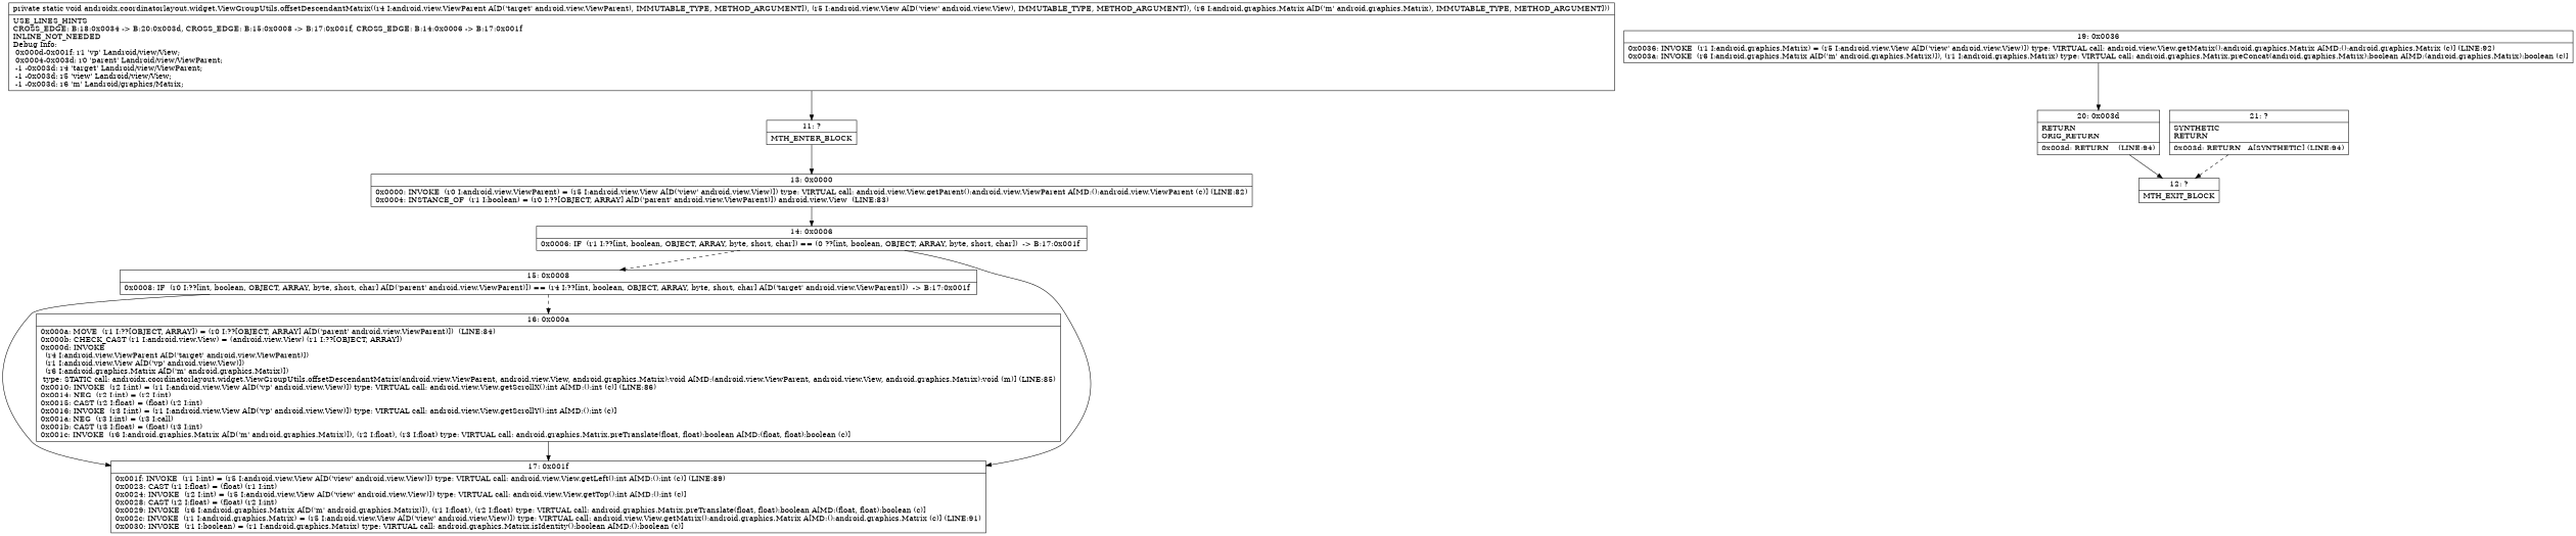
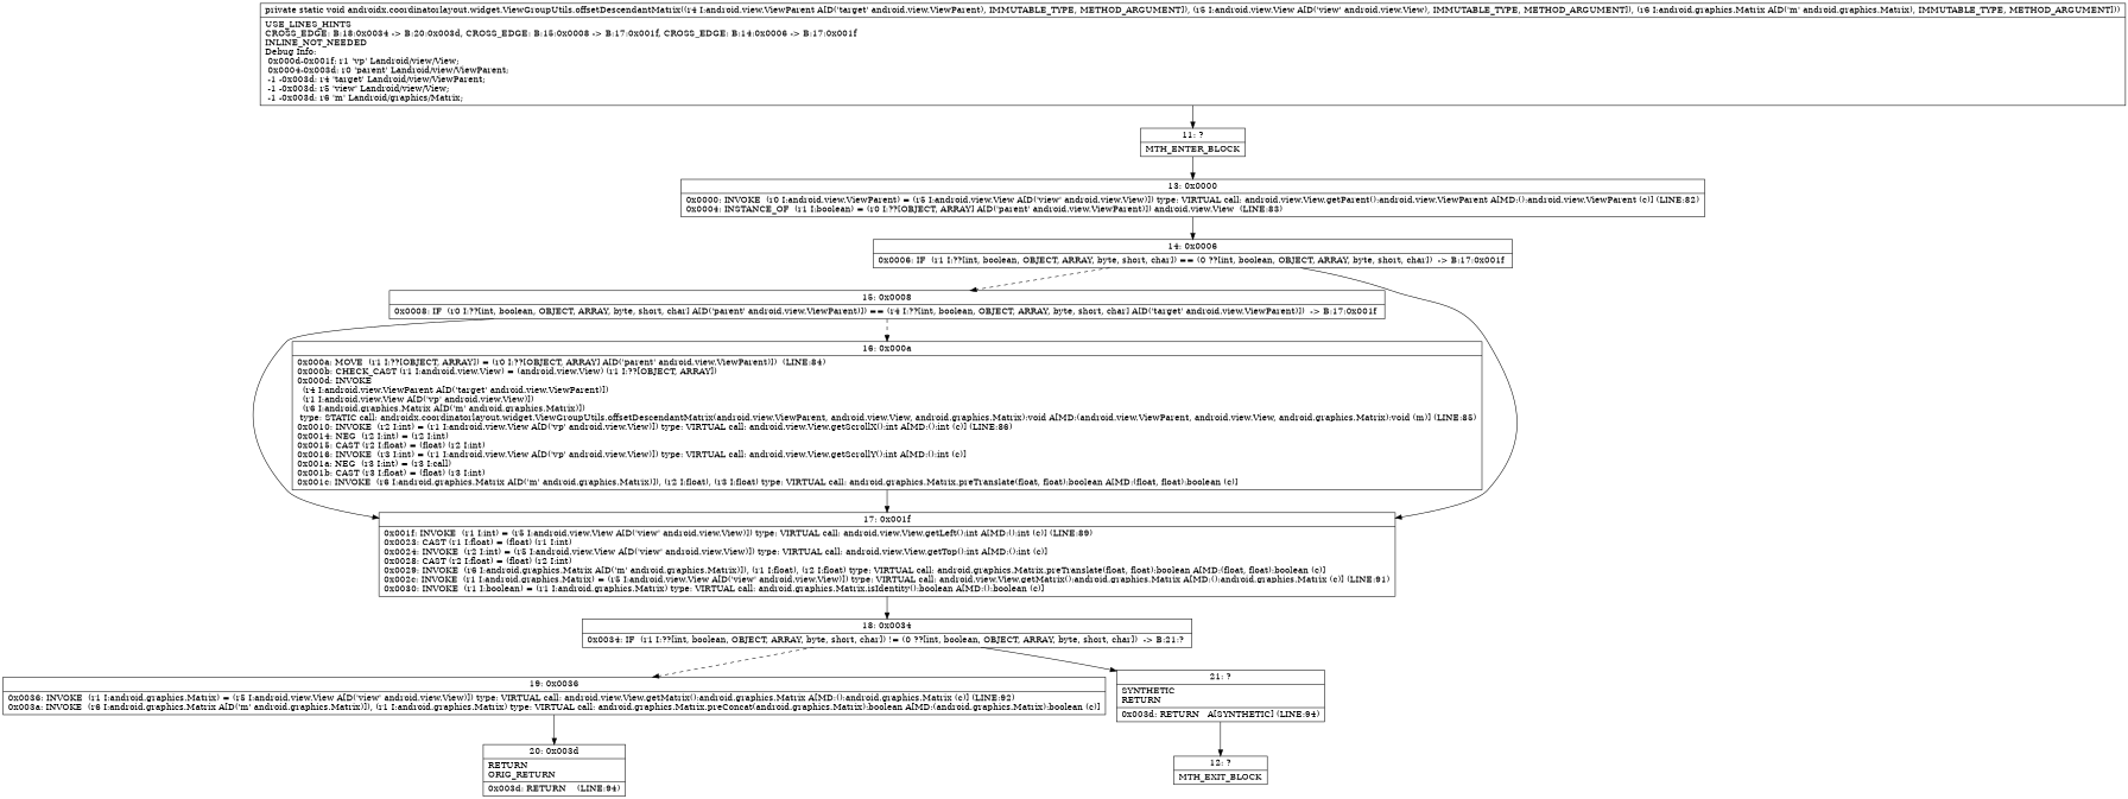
  digraph {
    node [shape=record]
    n1 [label="{11\:\ ?|MTH_ENTER_BLOCK\l}"]
    n2 [label="{13\:\ 0x0000|0x0000: INVOKE  (r0 I:android.view.ViewParent) = (r5 I:android.view.View A[D('view' android.view.View)]) type: VIRTUAL call: android.view.View.getParent():android.view.ViewParent A[MD:():android.view.ViewParent (c)] (LINE:82)\l0x0004: INSTANCE_OF  (r1 I:boolean) = (r0 I:??[OBJECT, ARRAY] A[D('parent' android.view.ViewParent)]) android.view.View  (LINE:83)\l}"]
    n3 [label="{14\:\ 0x0006|0x0006: IF  (r1 I:??[int, boolean, OBJECT, ARRAY, byte, short, char]) == (0 ??[int, boolean, OBJECT, ARRAY, byte, short, char])  \-\> B:17:0x001f \l}"]
    n4 [label="{15\:\ 0x0008|0x0008: IF  (r0 I:??[int, boolean, OBJECT, ARRAY, byte, short, char] A[D('parent' android.view.ViewParent)]) == (r4 I:??[int, boolean, OBJECT, ARRAY, byte, short, char] A[D('target' android.view.ViewParent)])  \-\> B:17:0x001f \l}"]
    n5 [label="{17\:\ 0x001f|0x001f: INVOKE  (r1 I:int) = (r5 I:android.view.View A[D('view' android.view.View)]) type: VIRTUAL call: android.view.View.getLeft():int A[MD:():int (c)] (LINE:89)\l0x0023: CAST (r1 I:float) = (float) (r1 I:int) \l0x0024: INVOKE  (r2 I:int) = (r5 I:android.view.View A[D('view' android.view.View)]) type: VIRTUAL call: android.view.View.getTop():int A[MD:():int (c)]\l0x0028: CAST (r2 I:float) = (float) (r2 I:int) \l0x0029: INVOKE  (r6 I:android.graphics.Matrix A[D('m' android.graphics.Matrix)]), (r1 I:float), (r2 I:float) type: VIRTUAL call: android.graphics.Matrix.preTranslate(float, float):boolean A[MD:(float, float):boolean (c)]\l0x002c: INVOKE  (r1 I:android.graphics.Matrix) = (r5 I:android.view.View A[D('view' android.view.View)]) type: VIRTUAL call: android.view.View.getMatrix():android.graphics.Matrix A[MD:():android.graphics.Matrix (c)] (LINE:91)\l0x0030: INVOKE  (r1 I:boolean) = (r1 I:android.graphics.Matrix) type: VIRTUAL call: android.graphics.Matrix.isIdentity():boolean A[MD:():boolean (c)]\l}"]
    n6 [label="{16\:\ 0x000a|0x000a: MOVE  (r1 I:??[OBJECT, ARRAY]) = (r0 I:??[OBJECT, ARRAY] A[D('parent' android.view.ViewParent)])  (LINE:84)\l0x000b: CHECK_CAST (r1 I:android.view.View) = (android.view.View) (r1 I:??[OBJECT, ARRAY]) \l0x000d: INVOKE  \l  (r4 I:android.view.ViewParent A[D('target' android.view.ViewParent)])\l  (r1 I:android.view.View A[D('vp' android.view.View)])\l  (r6 I:android.graphics.Matrix A[D('m' android.graphics.Matrix)])\l type: STATIC call: androidx.coordinatorlayout.widget.ViewGroupUtils.offsetDescendantMatrix(android.view.ViewParent, android.view.View, android.graphics.Matrix):void A[MD:(android.view.ViewParent, android.view.View, android.graphics.Matrix):void (m)] (LINE:85)\l0x0010: INVOKE  (r2 I:int) = (r1 I:android.view.View A[D('vp' android.view.View)]) type: VIRTUAL call: android.view.View.getScrollX():int A[MD:():int (c)] (LINE:86)\l0x0014: NEG  (r2 I:int) = (r2 I:int) \l0x0015: CAST (r2 I:float) = (float) (r2 I:int) \l0x0016: INVOKE  (r3 I:int) = (r1 I:android.view.View A[D('vp' android.view.View)]) type: VIRTUAL call: android.view.View.getScrollY():int A[MD:():int (c)]\l0x001a: NEG  (r3 I:int) = (r3 I:call) \l0x001b: CAST (r3 I:float) = (float) (r3 I:int) \l0x001c: INVOKE  (r6 I:android.graphics.Matrix A[D('m' android.graphics.Matrix)]), (r2 I:float), (r3 I:float) type: VIRTUAL call: android.graphics.Matrix.preTranslate(float, float):boolean A[MD:(float, float):boolean (c)]\l}"]
+   n7 [label="{18\:\ 0x0034|0x0034: IF  (r1 I:??[int, boolean, OBJECT, ARRAY, byte, short, char]) != (0 ??[int, boolean, OBJECT, ARRAY, byte, short, char])  \-\> B:21:? \l}"]
    n8 [label="{19\:\ 0x0036|0x0036: INVOKE  (r1 I:android.graphics.Matrix) = (r5 I:android.view.View A[D('view' android.view.View)]) type: VIRTUAL call: android.view.View.getMatrix():android.graphics.Matrix A[MD:():android.graphics.Matrix (c)] (LINE:92)\l0x003a: INVOKE  (r6 I:android.graphics.Matrix A[D('m' android.graphics.Matrix)]), (r1 I:android.graphics.Matrix) type: VIRTUAL call: android.graphics.Matrix.preConcat(android.graphics.Matrix):boolean A[MD:(android.graphics.Matrix):boolean (c)]\l}"]
    n9 [label="{21\:\ ?|SYNTHETIC\lRETURN\l|0x003d: RETURN   A[SYNTHETIC] (LINE:94)\l}"]
    n10 [label="{20\:\ 0x003d|RETURN\lORIG_RETURN\l|0x003d: RETURN    (LINE:94)\l}"]
    n11 [label="{12\:\ ?|MTH_EXIT_BLOCK\l}"]
    n12 [label="{private static void androidx.coordinatorlayout.widget.ViewGroupUtils.offsetDescendantMatrix((r4 I:android.view.ViewParent A[D('target' android.view.ViewParent), IMMUTABLE_TYPE, METHOD_ARGUMENT]), (r5 I:android.view.View A[D('view' android.view.View), IMMUTABLE_TYPE, METHOD_ARGUMENT]), (r6 I:android.graphics.Matrix A[D('m' android.graphics.Matrix), IMMUTABLE_TYPE, METHOD_ARGUMENT]))  | USE_LINES_HINTS\lCROSS_EDGE: B:18:0x0034 \-\> B:20:0x003d, CROSS_EDGE: B:15:0x0008 \-\> B:17:0x001f, CROSS_EDGE: B:14:0x0006 \-\> B:17:0x001f\lINLINE_NOT_NEEDED\lDebug Info:\l  0x000d\-0x001f: r1 'vp' Landroid\/view\/View;\l  0x0004\-0x003d: r0 'parent' Landroid\/view\/ViewParent;\l  \-1 \-0x003d: r4 'target' Landroid\/view\/ViewParent;\l  \-1 \-0x003d: r5 'view' Landroid\/view\/View;\l  \-1 \-0x003d: r6 'm' Landroid\/graphics\/Matrix;\l}"]
    n1 -> n2
    n2 -> n3
    n3 -> n4 [style=dashed]
    n3 -> n5
    n4 -> n5
    n4 -> n6 [style=dashed]
+   n5 -> n7
    n6 -> n5
+   n7 -> n8 [style=dashed]
+   n7 -> n9
    n8 -> n10
-   n9 -> n11 [style=dashed]
-   n10 -> n11
+   n9 -> n11
    n12 -> n1
  }
